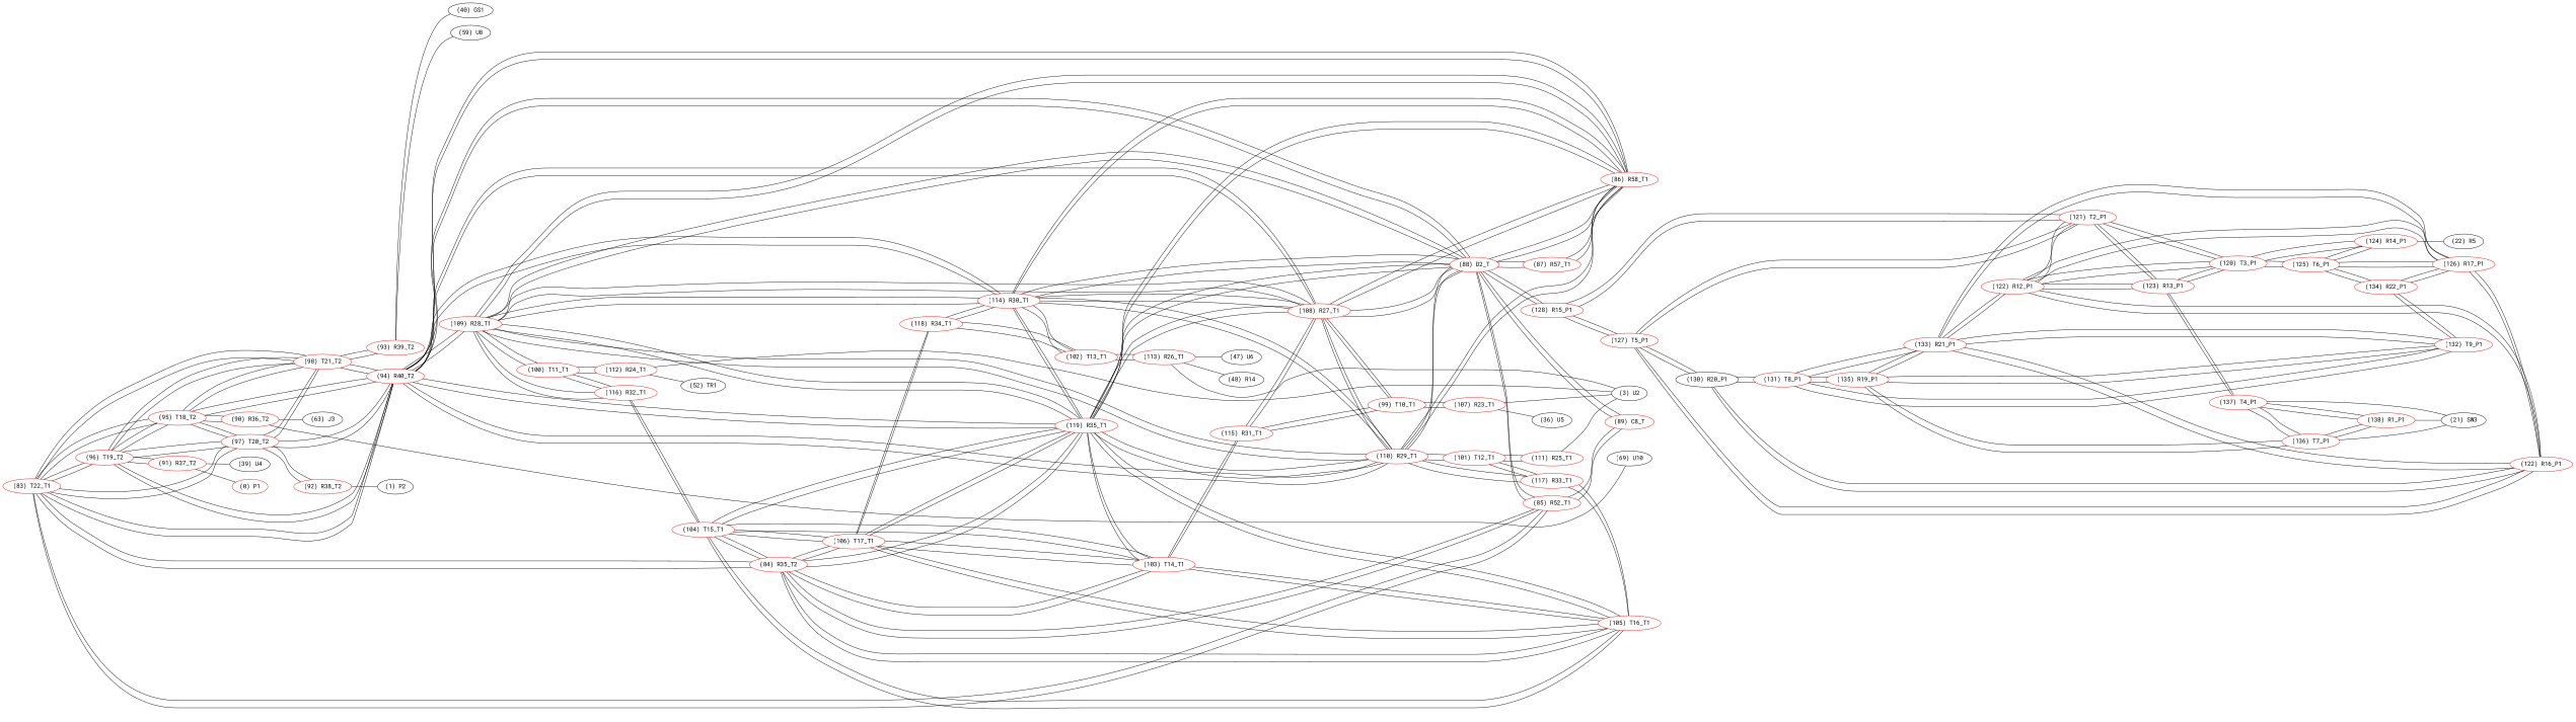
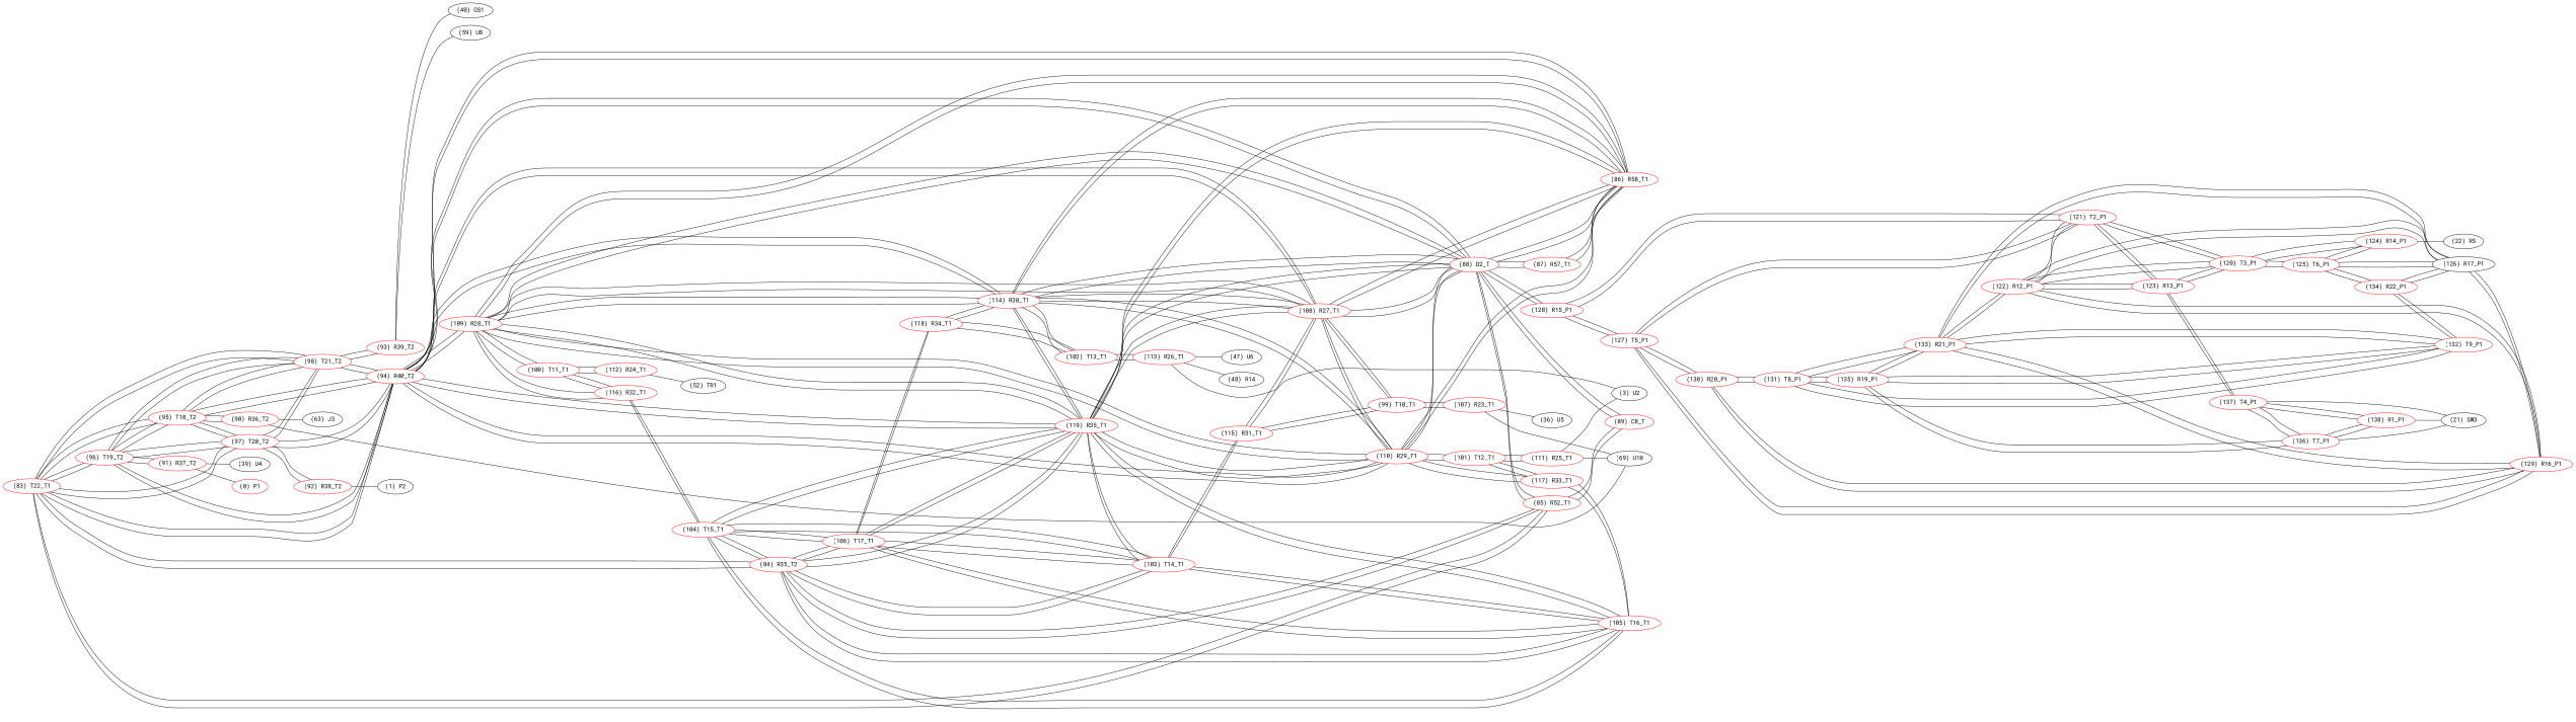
  graph {
    fontname="Roboto Mono"
    rankdir=LR
    node [color=red fontname="Roboto Mono"]
    edge [fontname="Roboto Mono"]
    n1 [label="(83) T22_T1"]
    n2 [label="(96) T19_T2"]
    n3 [label="(95) T18_T2"]
    n4 [label="(94) R40_T2"]
    n5 [label="(98) T21_T2"]
    n6 [label="(97) T20_T2"]
    n7 [label="(85) R52_T1"]
    n8 [label="(84) R35_T2"]
    n9 [label="(91) R37_T2"]
    n10 [label="(90) R36_T2"]
    n11 [label="(119) R35_T1"]
    n12 [label="(88) D2_T"]
    n13 [label="(86) R58_T1"]
    n14 [label="(110) R29_T1"]
    n15 [label="(114) R30_T1"]
    n16 [label="(108) R27_T1"]
    n17 [label="(109) R28_T1"]
    n18 [label="(93) R39_T2"]
    n19 [label="(92) R38_T2"]
    n20 [label="(89) C8_T"]
    n21 [label="(105) T16_T1"]
    n22 [label="(104) T15_T1"]
    n23 [label="(103) T14_T1"]
    n24 [label="(106) T17_T1"]
    n25 [label="(39) U4" color=""]
    n26 [label="(0) P1"]
    n27 [label="(63) J3" color=""]
    n28 [label="(69) U10" color=""]
    n29 [label="(87) R57_T1"]
    n30 [label="(128) R15_P1"]
    n31 [label="(117) R33_T1"]
    n32 [label="(101) T12_T1"]
    n33 [label="(118) R34_T1"]
    n34 [label="(102) T13_T1"]
    n35 [label="(115) R31_T1"]
    n36 [label="(99) T10_T1"]
    n37 [label="(116) R32_T1"]
    n38 [label="(100) T11_T1"]
    n39 [label="(59) U8" color=""]
    n40 [label="(40) GS1" color=""]
    n41 [label="(1) P2" color=""]
    n42 [label="(121) T2_P1"]
    n43 [label="(127) T5_P1"]
    n44 [label="(111) R25_T1"]
    n45 [label="(113) R26_T1"]
    n46 [label="(107) R23_T1"]
    n47 [label="(112) R24_T1"]
    n48 [label="(120) T3_P1"]
    n49 [label="(123) R13_P1"]
    n50 [label="(122) R12_P1"]
-   n51 [label="(122) R16_P1"]
-   n52 [color=black label="(130) R20_P1"]
+   n51 [label="(129) R16_P1"]
+   n52 [label="(130) R20_P1"]
    n53 [label="(36) U5" color=""]
    n54 [label="(3) U2" color=""]
    n55 [label="(52) TR1" color=""]
    n56 [label="(47) U6" color=""]
    n57 [label="(48) R14" color=""]
    n58 [label="(124) R14_P1"]
    n59 [label="(125) T6_P1"]
    n60 [label="(22) R5" color=""]
-   n61 [label="(126) R17_P1"]
+   n61 [color=black label="(126) R17_P1"]
    n62 [label="(134) R22_P1"]
    n63 [label="(137) T4_P1"]
    n64 [label="(133) R21_P1"]
    n65 [label="(132) T9_P1"]
    n66 [label="(136) T7_P1"]
    n67 [label="(138) R1_P1"]
    n68 [label="(21) SW3" color=""]
    n69 [label="(131) T8_P1"]
    n70 [label="(135) R19_P1"]
    n1 -- n2
    n1 -- n3
    n1 -- n4
    n1 -- n5
    n1 -- n6
    n1 -- n7
    n1 -- n8
    n2 -- n1
    n2 -- n3
    n2 -- n4
    n2 -- n5
    n2 -- n6
    n2 -- n9
    n3 -- n1
    n3 -- n2
    n3 -- n4
    n3 -- n5
    n3 -- n6
    n3 -- n10
    n4 -- n1
    n4 -- n2
    n4 -- n3
    n4 -- n5
    n4 -- n6
    n4 -- n11
    n4 -- n12
    n4 -- n13
    n4 -- n14
    n4 -- n15
    n4 -- n16
    n4 -- n17
    n5 -- n1
    n5 -- n2
    n5 -- n3
    n5 -- n4
    n5 -- n6
    n5 -- n18
    n6 -- n1
    n6 -- n2
    n6 -- n3
    n6 -- n4
    n6 -- n5
    n6 -- n19
    n7 -- n1
    n7 -- n8
    n7 -- n12
    n7 -- n20
    n8 -- n1
    n8 -- n7
    n8 -- n11
    n8 -- n21
    n8 -- n22
    n8 -- n23
    n8 -- n24
    n9 -- n2
    n9 -- n25
    n9 -- n26
    n10 -- n3
    n10 -- n27
    n10 -- n28
    n11 -- n4
    n11 -- n8
    n11 -- n12
    n11 -- n13
    n11 -- n14
    n11 -- n15
    n11 -- n16
    n11 -- n17
    n11 -- n21
    n11 -- n22
    n11 -- n23
    n11 -- n24
    n12 -- n4
    n12 -- n7
    n12 -- n11
    n12 -- n13
    n12 -- n14
    n12 -- n15
    n12 -- n16
    n12 -- n17
    n12 -- n20
    n12 -- n29
    n12 -- n30
    n13 -- n4
    n13 -- n11
    n13 -- n12
    n13 -- n14
    n13 -- n15
    n13 -- n16
    n13 -- n17
    n13 -- n29
    n14 -- n4
    n14 -- n11
    n14 -- n12
    n14 -- n13
    n14 -- n15
    n14 -- n16
    n14 -- n17
    n14 -- n31
    n14 -- n32
    n15 -- n4
    n15 -- n11
    n15 -- n12
    n15 -- n13
    n15 -- n14
    n15 -- n16
    n15 -- n17
    n15 -- n33
    n15 -- n34
    n16 -- n4
    n16 -- n11
    n16 -- n12
    n16 -- n13
    n16 -- n14
    n16 -- n15
    n16 -- n17
    n16 -- n35
    n16 -- n36
    n17 -- n4
    n17 -- n11
    n17 -- n12
    n17 -- n13
    n17 -- n14
    n17 -- n15
    n17 -- n16
    n17 -- n37
    n17 -- n38
    n18 -- n5
    n18 -- n39
    n18 -- n40
    n19 -- n6
    n19 -- n41
    n20 -- n7
    n20 -- n12
    n21 -- n8
    n21 -- n11
    n21 -- n22
    n21 -- n23
    n21 -- n24
    n21 -- n31
    n22 -- n8
    n22 -- n11
    n22 -- n21
    n22 -- n23
    n22 -- n24
    n22 -- n37
    n23 -- n8
    n23 -- n11
    n23 -- n21
    n23 -- n22
    n23 -- n24
    n23 -- n35
    n24 -- n8
    n24 -- n11
    n24 -- n21
    n24 -- n22
    n24 -- n23
    n24 -- n33
    n29 -- n12
    n29 -- n13
    n30 -- n12
    n30 -- n42
    n30 -- n43
    n31 -- n14
    n31 -- n21
    n31 -- n32
    n32 -- n14
    n32 -- n31
    n32 -- n44
    n33 -- n15
    n33 -- n24
    n33 -- n34
    n34 -- n15
    n34 -- n33
    n34 -- n45
    n35 -- n16
    n35 -- n23
    n35 -- n36
    n36 -- n16
    n36 -- n35
    n36 -- n46
    n37 -- n17
    n37 -- n22
    n37 -- n38
    n38 -- n17
    n38 -- n37
    n38 -- n47
    n42 -- n30
    n42 -- n43
    n42 -- n48
    n42 -- n49
    n42 -- n50
    n43 -- n30
    n43 -- n42
    n43 -- n51
    n43 -- n52
+   n44 -- n28
    n44 -- n32
    n44 -- n54
    n45 -- n34
    n45 -- n54
    n45 -- n56
    n45 -- n57
    n46 -- n36
    n46 -- n53
-   n46 -- n54
+   n46 -- n28
    n47 -- n38
-   n47 -- n54
    n47 -- n55
    n48 -- n42
    n48 -- n49
    n48 -- n50
    n48 -- n58
    n48 -- n59
    n49 -- n42
    n49 -- n48
    n49 -- n50
    n49 -- n63
    n50 -- n42
    n50 -- n48
    n50 -- n49
    n50 -- n51
    n50 -- n61
    n50 -- n64
    n51 -- n43
    n51 -- n50
    n51 -- n52
    n51 -- n61
    n51 -- n64
    n52 -- n43
    n52 -- n51
    n52 -- n69
    n58 -- n48
    n58 -- n59
    n58 -- n60
    n59 -- n48
    n59 -- n58
    n59 -- n61
    n59 -- n62
    n61 -- n50
    n61 -- n51
    n61 -- n59
    n61 -- n62
    n61 -- n64
    n62 -- n59
    n62 -- n61
    n62 -- n65
    n63 -- n49
    n63 -- n66
    n63 -- n67
    n63 -- n68
    n64 -- n50
    n64 -- n51
    n64 -- n61
    n64 -- n65
    n64 -- n69
    n64 -- n70
    n65 -- n62
    n65 -- n64
    n65 -- n69
    n65 -- n70
    n66 -- n63
    n66 -- n67
    n66 -- n68
    n66 -- n70
    n67 -- n63
    n67 -- n66
    n67 -- n68
    n69 -- n52
    n69 -- n64
    n69 -- n65
    n69 -- n70
    n70 -- n64
    n70 -- n65
    n70 -- n66
    n70 -- n69
  }
